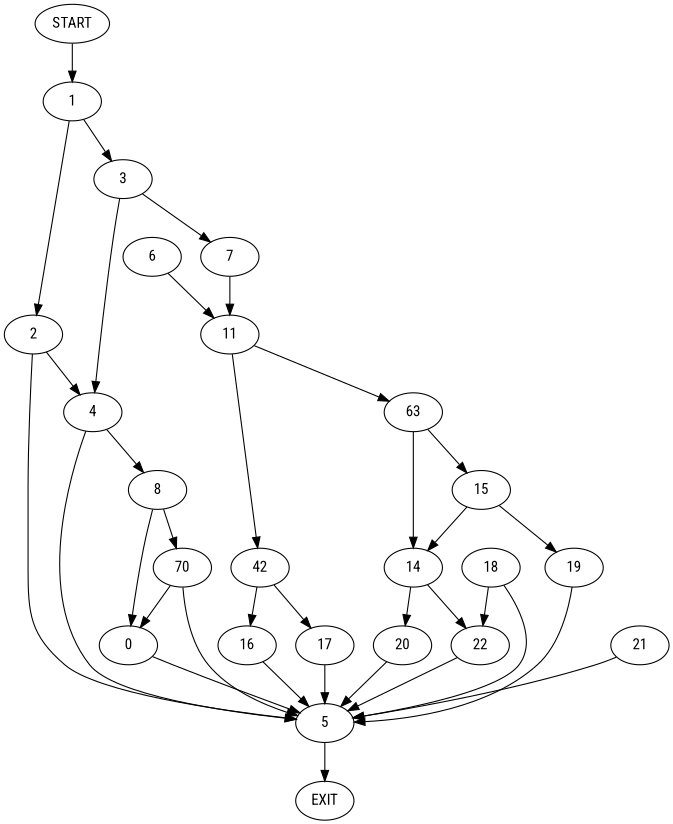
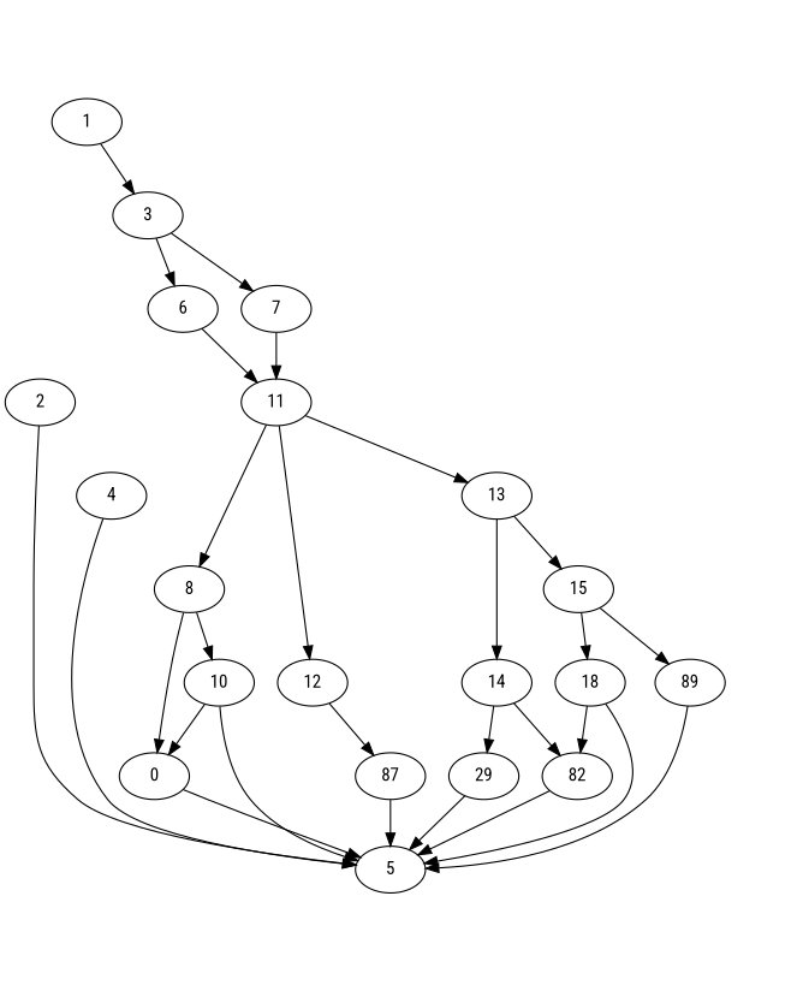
  digraph {
    fontname="Roboto Condensed"
    node [fontname="Roboto Condensed"]
    edge [fontname="Roboto Condensed"]
-   n1 [label=START]
    1
    2
    3
-   n5 [label=EXIT]
    4
    5
    6
    7
    8
    11
    n12 [label=0]
-   10 [label=70]
-   12 [label=42]
-   13 [label=63]
-   16
-   17
+   10
+   12
+   13
+   17 [label=87]
    14
    15
-   20
-   22
+   20 [label=29]
+   22 [label=82]
    18
-   19
-   21
-   n1 -> 1
-   1 -> 2
+   19 [label=89]
    1 -> 3
-   2 -> 4
    2 -> 5
-   3 -> 4
+   3 -> 6
    3 -> 7
    4 -> 5
-   4 -> 8
-   5 -> n5
+   11 -> 8
    6 -> 11
    7 -> 11
    8 -> n12
    8 -> 10
    11 -> 12
    11 -> 13
    n12 -> 5
    10 -> 5
    10 -> n12
-   12 -> 16
    12 -> 17
    13 -> 14
    13 -> 15
-   16 -> 5
    17 -> 5
    14 -> 20
    14 -> 22
-   15 -> 14
+   15 -> 18
    15 -> 19
    20 -> 5
    22 -> 5
    18 -> 5
    18 -> 22
    19 -> 5
-   21 -> 5
  }
